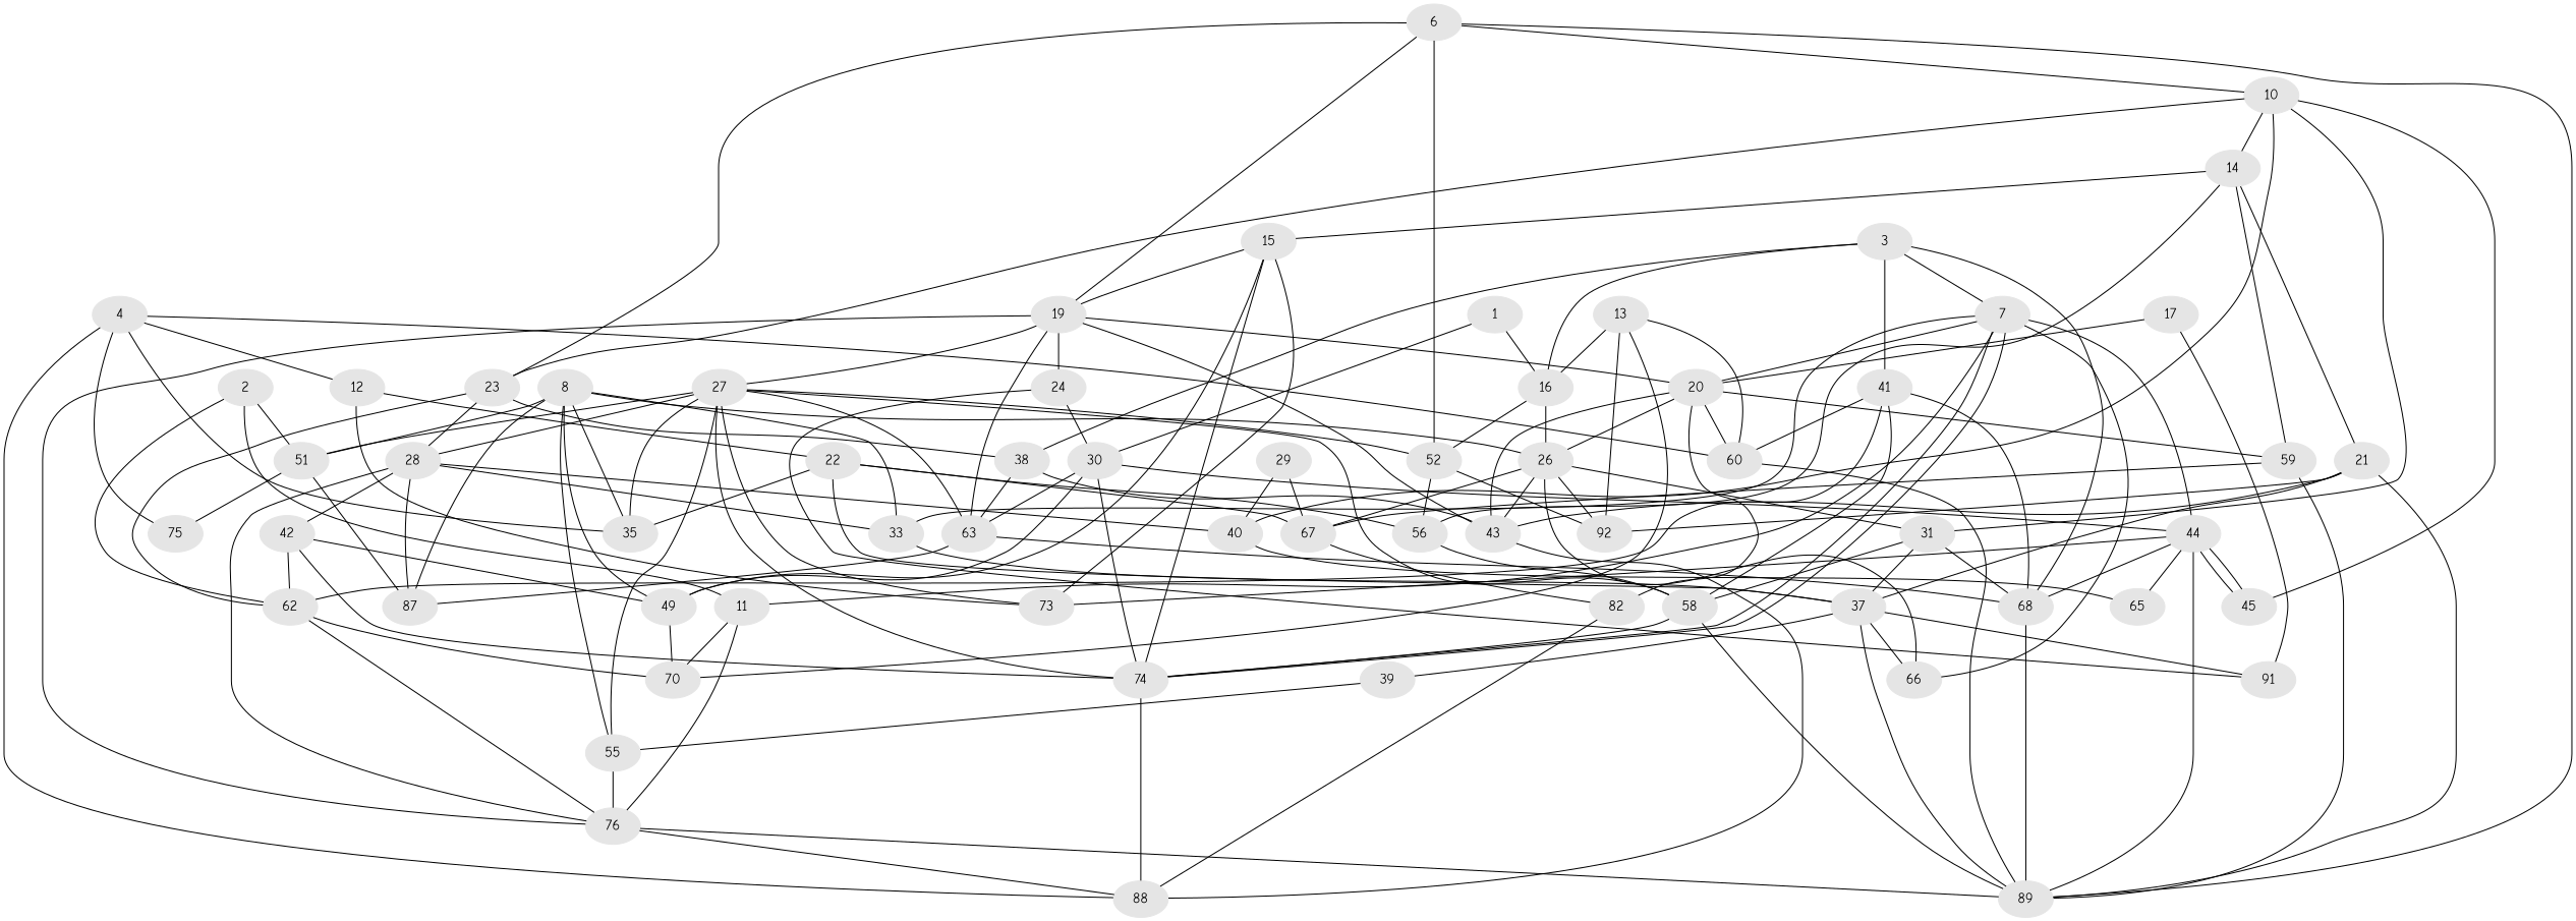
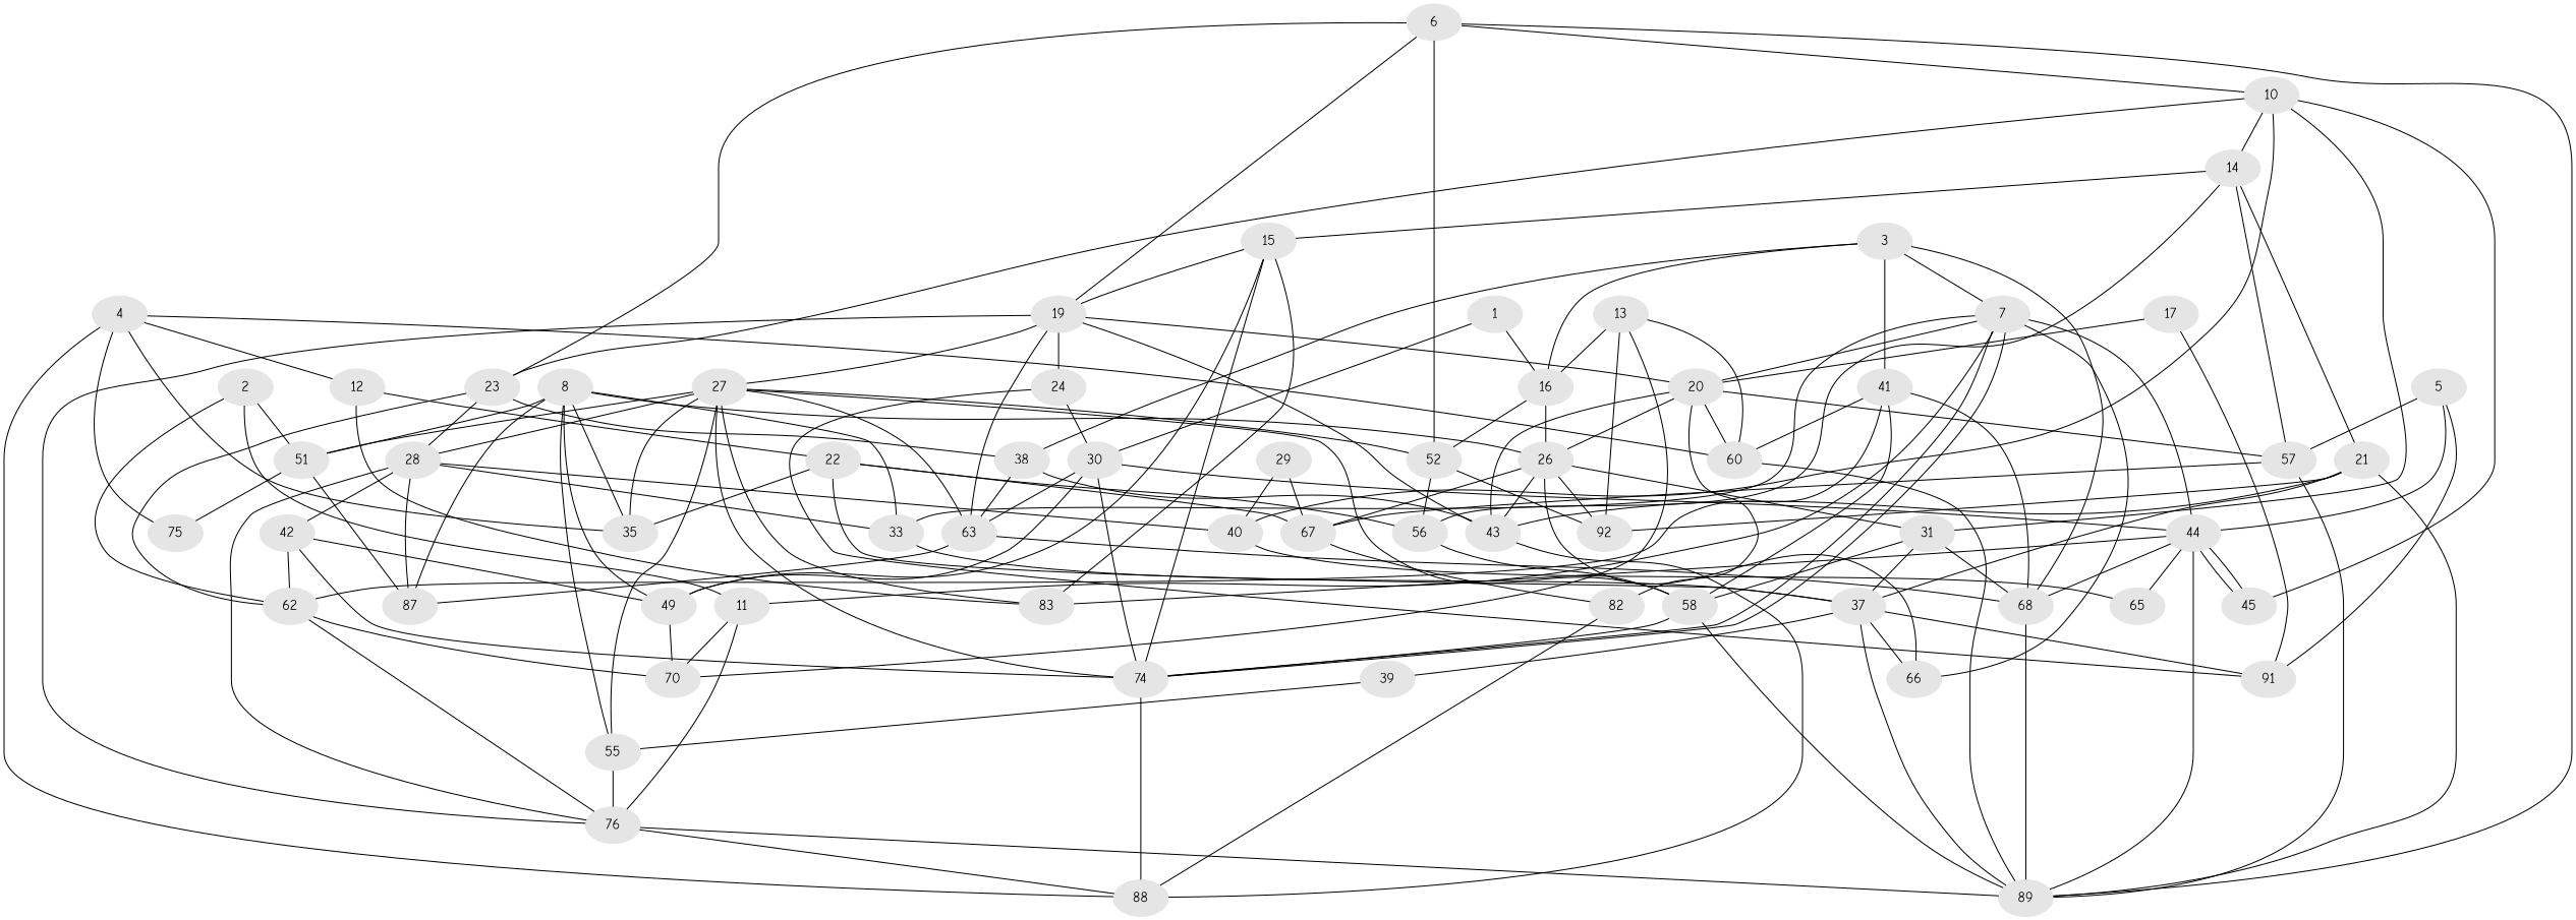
  graph {
    fontname="Comic Neue"
    node [color=gray90 fontname="Comic Neue" style=filled]
    edge [fontname="Comic Neue"]
    16 [super="+25"]
    52 [super="+83"]
    26 [super="+64"]
    1
    30 [super="+96"]
    44 [super="+84"]
    74 [super="+98"]
    49 [super="+53"]
    63 [super="+72"]
    2 [super="+32"]
    11 [super="+48"]
    51
    62 [super="+69"]
    70
    76
    75
    87 [super="+94"]
    3 [super="+36"]
    7 [super="+47"]
    38 [super="+61"]
    41
    68 [super="+71"]
    20 [super="+59"]
    33 [super="+81"]
    66
    43 [super="+93"]
    60
    58 [super="+80"]
    89 [super="+95"]
    4 [super="+9"]
    12
    35
    88
    22
-   73 [super="+85"]
+   73 [super="+85" label=83]
    45
    65
-   57 [super="+78" label=59]
+   5
+   57 [super="+78"]
    91 [super="+97"]
    67 [super="+100"]
    6 [super="+18"]
    10 [super="+54"]
    19 [super="+90"]
    23
    14
    31 [super="+77"]
    40
    24
    27 [super="+99"]
    28 [super="+46"]
    92
    56
    82
    37 [super="+50"]
    8 [super="+86"]
    55
    15 [super="+79"]
    21 [super="+34"]
    13
    17
    39
    42
    29
    16 -- 52
    16 -- 26
    52 -- 92
    52 -- 56
    26 -- 66
    26 -- 43
    26 -- 67
    26 -- 31
    26 -- 92
    1 -- 16
    1 -- 30
    30 -- 44
    30 -- 74
    30 -- 49
    30 -- 63
    44 -- 68 [weight=2]
    44 -- 89
    44 -- 73 [weight=2]
    44 -- 45
    44 -- 45
    44 -- 65
    74 -- 88
    49 -- 70
    63 -- 87
    63 -- 68
    2 -- 11
    2 -- 51
    2 -- 62
    11 -- 70
    11 -- 76
    51 -- 75
    51 -- 87
    62 -- 70
    62 -- 76
    76 -- 89
    76 -- 88
    3 -- 16
    3 -- 7
    3 -- 38
    3 -- 41
    3 -- 68
    7 -- 44
    7 -- 74
    7 -- 74
    7 -- 11
    7 -- 20
    7 -- 33
    7 -- 66
    38 -- 63
    38 -- 43
    41 -- 62
    41 -- 68
    41 -- 60
    41 -- 58
    68 -- 89
    20 -- 26
    20 -- 43
    20 -- 60
    20 -- 57
    20 -- 82
    33 -- 37
    43 -- 88
    60 -- 89
    58 -- 74
    58 -- 89
    4 -- 75
    4 -- 60
    4 -- 12
    4 -- 35
    4 -- 88
    12 -- 22
    12 -- 73
    22 -- 35
    22 -- 67
    22 -- 56
    22 -- 37
+   5 -- 44
+   5 -- 57
+   5 -- 91
    57 -- 89
    57 -- 67
    67 -- 82 [weight=2]
    6 -- 52
    6 -- 89
    6 -- 10
    6 -- 19
    6 -- 23
    10 -- 45
    10 -- 23
    10 -- 14
    10 -- 31
    10 -- 40
    19 -- 63
    19 -- 76
    19 -- 20
    19 -- 43
    19 -- 24
    19 -- 27
    23 -- 62
    23 -- 38
    23 -- 28
    14 -- 57
    14 -- 56
    14 -- 15
    14 -- 21
    31 -- 68
    31 -- 58
    31 -- 37
    40 -- 65
    24 -- 30
    24 -- 91
    27 -- 52
    27 -- 74
    27 -- 63
    27 -- 51
    27 -- 58
    27 -- 35
    27 -- 73
    27 -- 28
    27 -- 55
    28 -- 76
    28 -- 87
    28 -- 33
    28 -- 40
    28 -- 42
    56 -- 58
    82 -- 88
    37 -- 66
    37 -- 89
    37 -- 91
    37 -- 39
    8 -- 26
    8 -- 49
    8 -- 51
    8 -- 87
    8 -- 33
    8 -- 35
    8 -- 55
    55 -- 76
    15 -- 74
    15 -- 49
    15 -- 73
    15 -- 19
    21 -- 43
    21 -- 89
    21 -- 92
    21 -- 37 [weight=2]
    13 -- 16
    13 -- 70
    13 -- 60
    13 -- 92
    17 -- 20
    17 -- 91
    39 -- 55
    42 -- 74
    42 -- 49
    42 -- 62
    29 -- 67
    29 -- 40
  }
